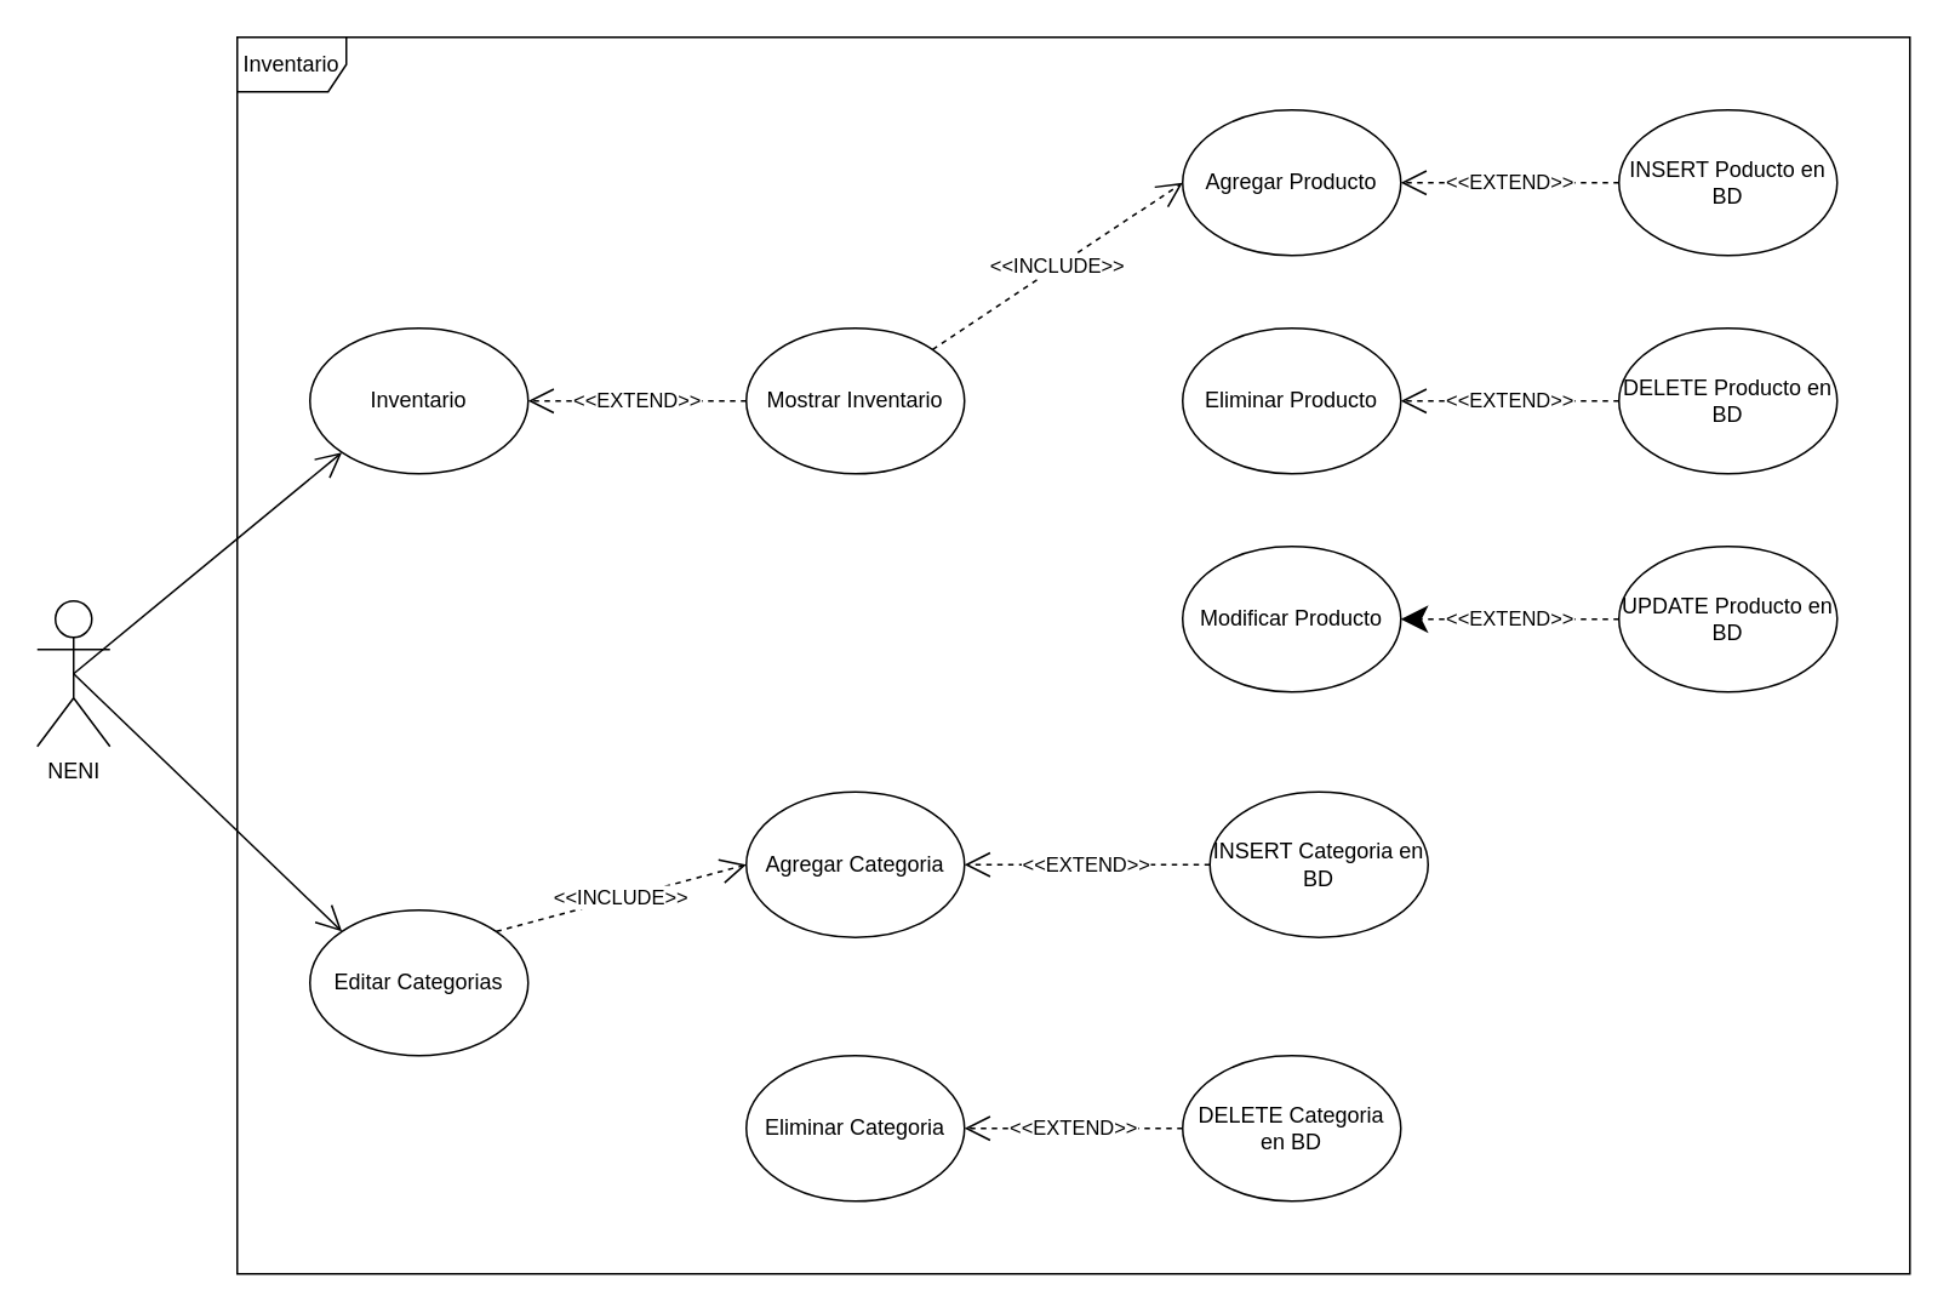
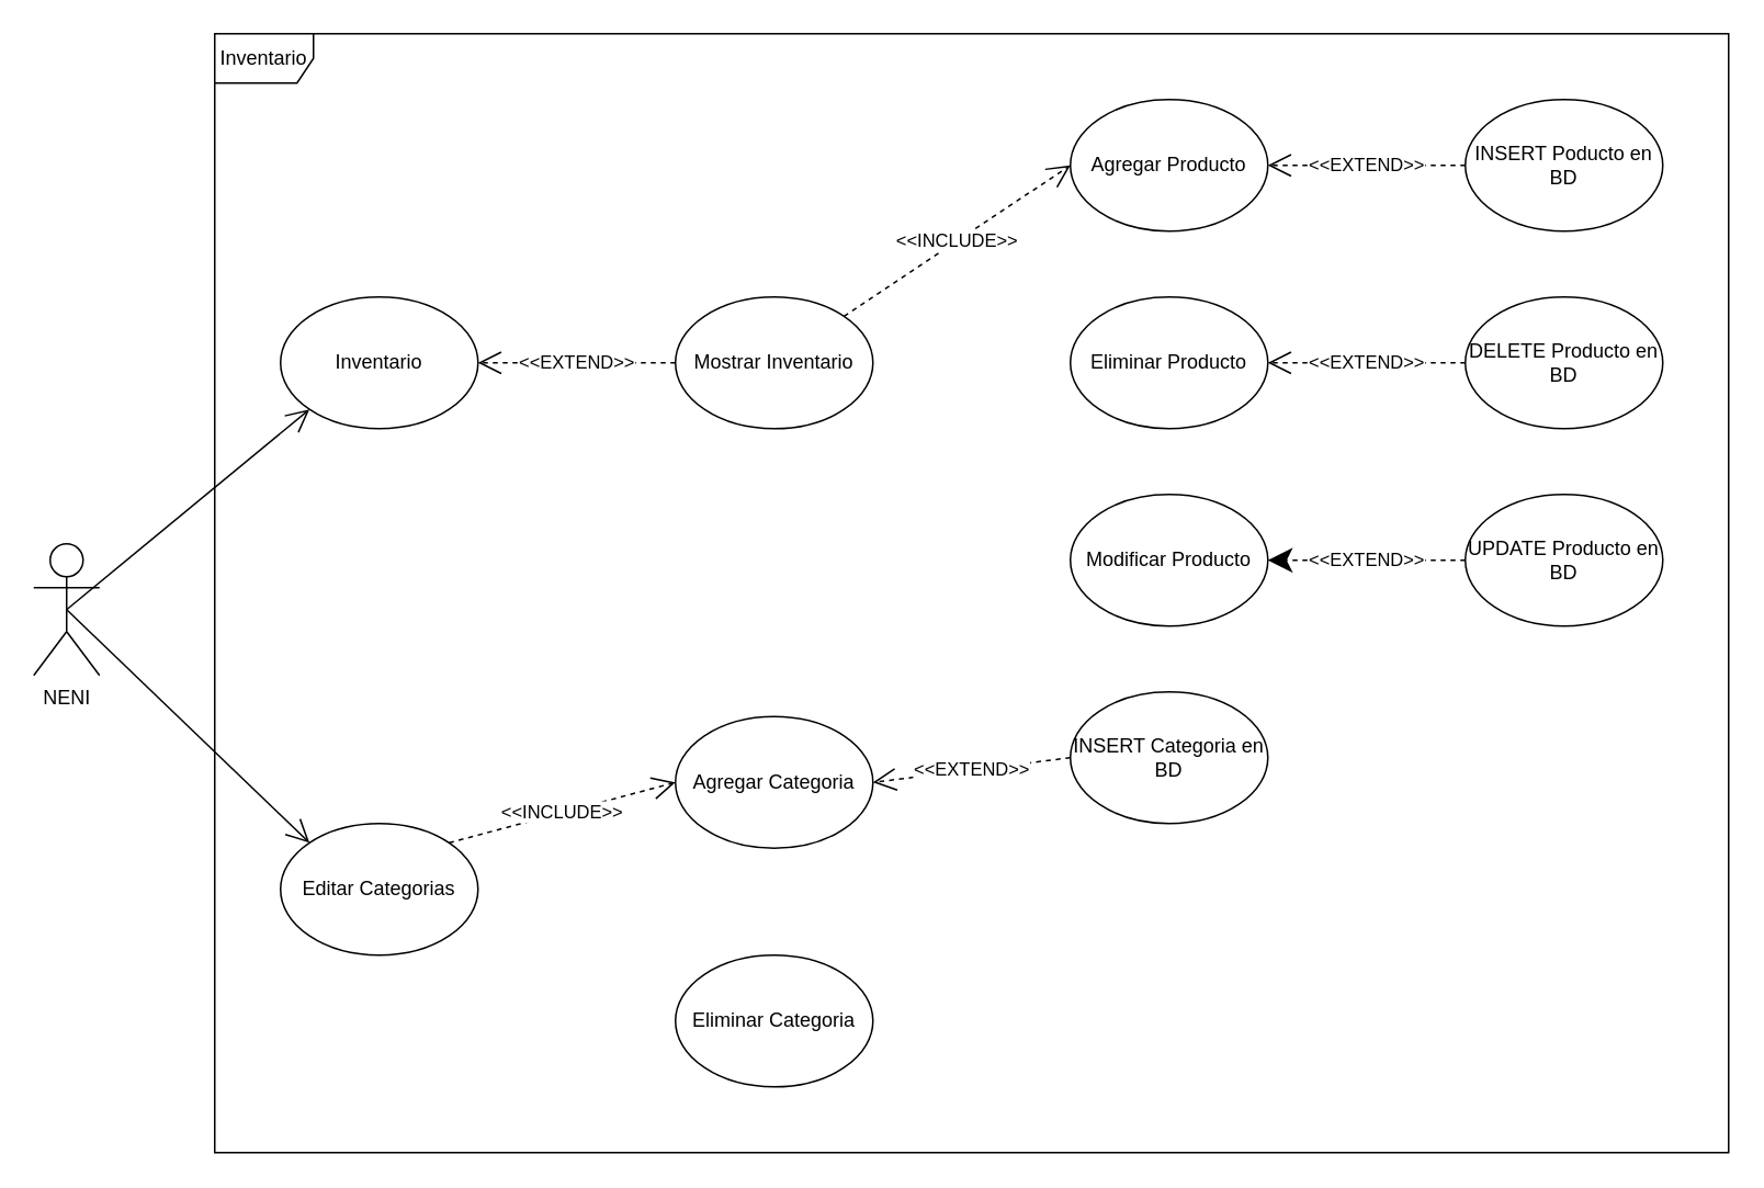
  <mxCell id="0" />
  <mxCell id="1" parent="0" />
  <mxCell id="2" value="NENI" style="shape=umlActor;verticalLabelPosition=bottom;verticalAlign=top;html=1;outlineConnect=0;" vertex="1" parent="1"><mxGeometry x="20" y="330" width="40" height="80" as="geometry" /></mxCell>
  <mxCell id="3" value="Inventario" style="shape=umlFrame;whiteSpace=wrap;html=1;" vertex="1" parent="1"><mxGeometry x="130" y="20" width="920" height="680" as="geometry" /></mxCell>
  <mxCell id="4" value="Inventario" style="ellipse;whiteSpace=wrap;html=1;" vertex="1" parent="1"><mxGeometry x="170" y="180" width="120" height="80" as="geometry" /></mxCell>
  <mxCell id="5" value="Editar Categorias" style="ellipse;whiteSpace=wrap;html=1;" vertex="1" parent="1"><mxGeometry x="170" y="500" width="120" height="80" as="geometry" /></mxCell>
  <mxCell id="6" value="Agregar Categoria" style="ellipse;whiteSpace=wrap;html=1;" vertex="1" parent="1"><mxGeometry x="410" y="435" width="120" height="80" as="geometry" /></mxCell>
  <mxCell id="7" value="Eliminar Categoria" style="ellipse;whiteSpace=wrap;html=1;" vertex="1" parent="1"><mxGeometry x="410" y="580" width="120" height="80" as="geometry" /></mxCell>
  <mxCell id="8" value="&amp;lt;&amp;lt;INCLUDE&amp;gt;&amp;gt;" style="endArrow=open;endSize=12;dashed=1;html=1;rounded=0;entryX=0;entryY=0.5;entryDx=0;entryDy=0;exitX=1;exitY=0;exitDx=0;exitDy=0;" edge="1" parent="1" source="5" target="6"><mxGeometry width="160" relative="1" as="geometry"><mxPoint x="266.57" y="440" as="sourcePoint" /><mxPoint x="330.001" y="491.716" as="targetPoint" /></mxGeometry></mxCell>
- <mxCell id="9" value="INSERT Categoria en BD" style="ellipse;whiteSpace=wrap;html=1;" vertex="1" parent="1"><mxGeometry x="665" y="435" width="120" height="80" as="geometry" /></mxCell>
+ <mxCell id="9" value="INSERT Categoria en BD" style="ellipse;whiteSpace=wrap;html=1;" vertex="1" parent="1"><mxGeometry x="650" y="420" width="120" height="80" as="geometry" /></mxCell>
  <mxCell id="10" value="&amp;lt;&amp;lt;EXTEND&amp;gt;&amp;gt;" style="endArrow=open;endSize=12;dashed=1;html=1;rounded=0;entryX=1;entryY=0.5;entryDx=0;entryDy=0;exitX=0;exitY=0.5;exitDx=0;exitDy=0;" edge="1" parent="1" source="9" target="6"><mxGeometry width="160" relative="1" as="geometry"><mxPoint x="500" y="220" as="sourcePoint" /><mxPoint x="597.574" y="168.284" as="targetPoint" /></mxGeometry></mxCell>
- <mxCell id="11" value="DELETE Categoria en BD" style="ellipse;whiteSpace=wrap;html=1;" vertex="1" parent="1"><mxGeometry x="650" y="580" width="120" height="80" as="geometry" /></mxCell>
- <mxCell id="12" value="&amp;lt;&amp;lt;EXTEND&amp;gt;&amp;gt;" style="endArrow=open;endSize=12;dashed=1;html=1;rounded=0;entryX=1;entryY=0.5;entryDx=0;entryDy=0;exitX=0;exitY=0.5;exitDx=0;exitDy=0;" edge="1" parent="1" source="11" target="7"><mxGeometry width="160" relative="1" as="geometry"><mxPoint x="620" y="670" as="sourcePoint" /><mxPoint x="500" y="670" as="targetPoint" /></mxGeometry></mxCell>
  <mxCell id="13" value="Mostrar Inventario" style="ellipse;whiteSpace=wrap;html=1;" vertex="1" parent="1"><mxGeometry x="410" y="180" width="120" height="80" as="geometry" /></mxCell>
  <mxCell id="14" value="&amp;lt;&amp;lt;EXTEND&amp;gt;&amp;gt;" style="endArrow=open;endSize=12;dashed=1;html=1;rounded=0;entryX=1;entryY=0.5;entryDx=0;entryDy=0;exitX=0;exitY=0.5;exitDx=0;exitDy=0;" edge="1" parent="1" source="13" target="4"><mxGeometry width="160" relative="1" as="geometry"><mxPoint x="400" y="330" as="sourcePoint" /><mxPoint x="280" y="330" as="targetPoint" /></mxGeometry></mxCell>
  <mxCell id="15" value="Agregar Producto" style="ellipse;whiteSpace=wrap;html=1;" vertex="1" parent="1"><mxGeometry x="650" y="60" width="120" height="80" as="geometry" /></mxCell>
  <mxCell id="16" value="Eliminar Producto" style="ellipse;whiteSpace=wrap;html=1;" vertex="1" parent="1"><mxGeometry x="650" y="180" width="120" height="80" as="geometry" /></mxCell>
  <mxCell id="17" value="INSERT Poducto en BD" style="ellipse;whiteSpace=wrap;html=1;" vertex="1" parent="1"><mxGeometry x="890" y="60" width="120" height="80" as="geometry" /></mxCell>
  <mxCell id="18" value="&amp;lt;&amp;lt;EXTEND&amp;gt;&amp;gt;" style="endArrow=open;endSize=12;dashed=1;html=1;rounded=0;entryX=1;entryY=0.5;entryDx=0;entryDy=0;exitX=0;exitY=0.5;exitDx=0;exitDy=0;" edge="1" parent="1" source="17" target="15"><mxGeometry width="160" relative="1" as="geometry"><mxPoint x="740" y="-180" as="sourcePoint" /><mxPoint x="837.574" y="-231.716" as="targetPoint" /></mxGeometry></mxCell>
  <mxCell id="19" value="DELETE Producto en BD" style="ellipse;whiteSpace=wrap;html=1;" vertex="1" parent="1"><mxGeometry x="890" y="180" width="120" height="80" as="geometry" /></mxCell>
  <mxCell id="20" value="&amp;lt;&amp;lt;EXTEND&amp;gt;&amp;gt;" style="endArrow=open;endSize=12;dashed=1;html=1;rounded=0;entryX=1;entryY=0.5;entryDx=0;entryDy=0;exitX=0;exitY=0.5;exitDx=0;exitDy=0;" edge="1" parent="1" source="19" target="16"><mxGeometry width="160" relative="1" as="geometry"><mxPoint x="860" y="270" as="sourcePoint" /><mxPoint x="740" y="270" as="targetPoint" /></mxGeometry></mxCell>
  <mxCell id="21" value="Modificar Producto" style="ellipse;whiteSpace=wrap;html=1;" vertex="1" parent="1"><mxGeometry x="650" y="300" width="120" height="80" as="geometry" /></mxCell>
  <mxCell id="22" value="UPDATE Producto en BD" style="ellipse;whiteSpace=wrap;html=1;" vertex="1" parent="1"><mxGeometry x="890" y="300" width="120" height="80" as="geometry" /></mxCell>
  <mxCell id="23" value="&amp;lt;&amp;lt;EXTEND&amp;gt;&amp;gt;" style="endArrow=classic;endSize=12;dashed=1;html=1;rounded=0;entryX=1;entryY=0.5;entryDx=0;entryDy=0;exitX=0;exitY=0.5;exitDx=0;exitDy=0;" edge="1" parent="1" source="22" target="21"><mxGeometry width="160" relative="1" as="geometry"><mxPoint x="740" y="100" as="sourcePoint" /><mxPoint x="837.574" y="48.284" as="targetPoint" /></mxGeometry></mxCell>
  <mxCell id="24" value="&amp;lt;&amp;lt;INCLUDE&amp;gt;&amp;gt;" style="endArrow=open;endSize=12;dashed=1;html=1;rounded=0;entryX=0;entryY=0.5;entryDx=0;entryDy=0;exitX=1;exitY=0;exitDx=0;exitDy=0;" edge="1" parent="1" source="13" target="15"><mxGeometry width="160" relative="1" as="geometry"><mxPoint x="480" y="139.72" as="sourcePoint" /><mxPoint x="617.574" y="88.004" as="targetPoint" /></mxGeometry></mxCell>
  <mxCell id="25" value="" style="endArrow=open;endFill=1;endSize=12;html=1;rounded=0;exitX=0.5;exitY=0.5;exitDx=0;exitDy=0;exitPerimeter=0;entryX=0;entryY=1;entryDx=0;entryDy=0;" edge="1" parent="1" source="2" target="4"><mxGeometry width="160" relative="1" as="geometry"><mxPoint x="80" y="360" as="sourcePoint" /><mxPoint x="240" y="360" as="targetPoint" /></mxGeometry></mxCell>
  <mxCell id="26" value="" style="endArrow=open;endFill=1;endSize=12;html=1;rounded=0;entryX=0;entryY=0;entryDx=0;entryDy=0;exitX=0.5;exitY=0.5;exitDx=0;exitDy=0;exitPerimeter=0;" edge="1" parent="1" source="2" target="5"><mxGeometry width="160" relative="1" as="geometry"><mxPoint x="80" y="360" as="sourcePoint" /><mxPoint x="240" y="360" as="targetPoint" /></mxGeometry></mxCell>
